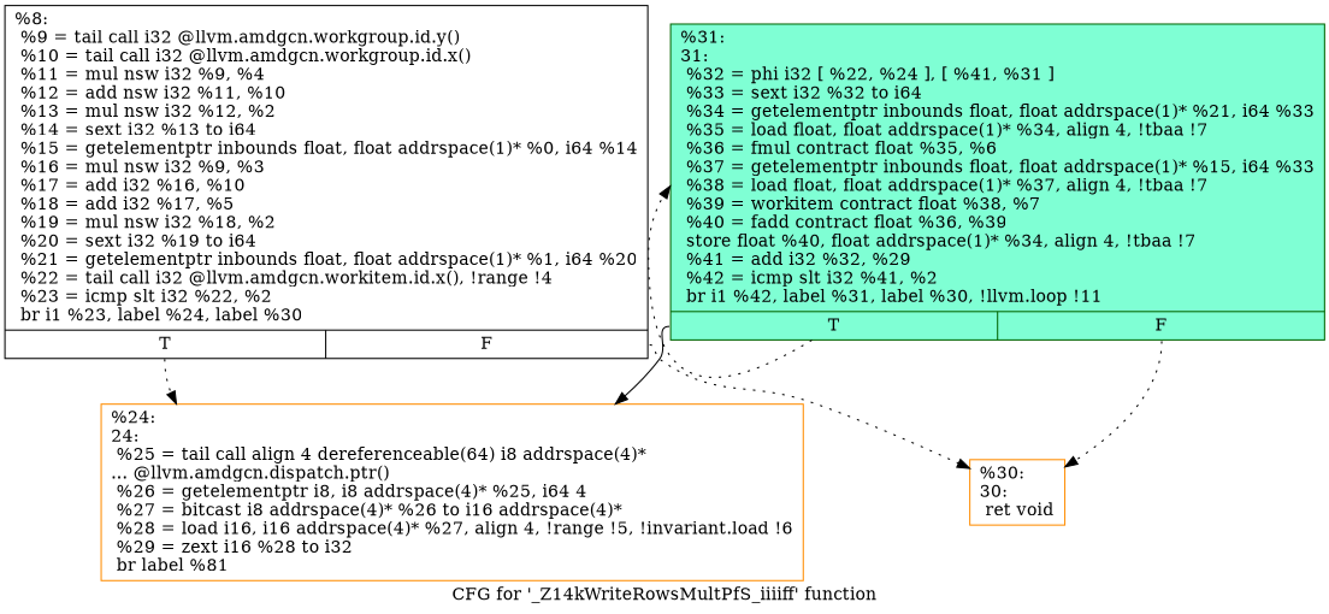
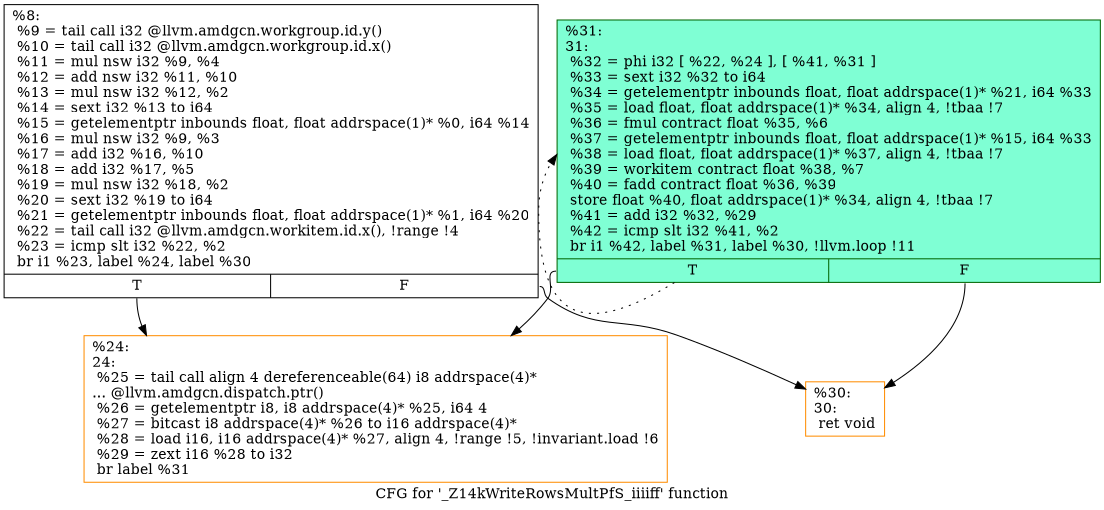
  digraph {
    label="CFG for '_Z14kWriteRowsMultPfS_iiiiff' function"
    node [color=darkorange fillcolor=white shape=record style=filled]
    edge [style=dotted tailport=s0]
    n1 [color=black label="{%8:\l  %9 = tail call i32 @llvm.amdgcn.workgroup.id.y()\l  %10 = tail call i32 @llvm.amdgcn.workgroup.id.x()\l  %11 = mul nsw i32 %9, %4\l  %12 = add nsw i32 %11, %10\l  %13 = mul nsw i32 %12, %2\l  %14 = sext i32 %13 to i64\l  %15 = getelementptr inbounds float, float addrspace(1)* %0, i64 %14\l  %16 = mul nsw i32 %9, %3\l  %17 = add i32 %16, %10\l  %18 = add i32 %17, %5\l  %19 = mul nsw i32 %18, %2\l  %20 = sext i32 %19 to i64\l  %21 = getelementptr inbounds float, float addrspace(1)* %1, i64 %20\l  %22 = tail call i32 @llvm.amdgcn.workitem.id.x(), !range !4\l  %23 = icmp slt i32 %22, %2\l  br i1 %23, label %24, label %30\l|{<s0>T|<s1>F}}"]
-   n2 [label="{%24:\l24:                                               \l  %25 = tail call align 4 dereferenceable(64) i8 addrspace(4)*\l... @llvm.amdgcn.dispatch.ptr()\l  %26 = getelementptr i8, i8 addrspace(4)* %25, i64 4\l  %27 = bitcast i8 addrspace(4)* %26 to i16 addrspace(4)*\l  %28 = load i16, i16 addrspace(4)* %27, align 4, !range !5, !invariant.load !6\l  %29 = zext i16 %28 to i32\l  br label %81\l}"]
+   n2 [label="{%24:\l24:                                               \l  %25 = tail call align 4 dereferenceable(64) i8 addrspace(4)*\l... @llvm.amdgcn.dispatch.ptr()\l  %26 = getelementptr i8, i8 addrspace(4)* %25, i64 4\l  %27 = bitcast i8 addrspace(4)* %26 to i16 addrspace(4)*\l  %28 = load i16, i16 addrspace(4)* %27, align 4, !range !5, !invariant.load !6\l  %29 = zext i16 %28 to i32\l  br label %31\l}"]
    n3 [label="{%30:\l30:                                               \l  ret void\l}"]
    n4 [color=darkgreen fillcolor=aquamarine label="{%31:\l31:                                               \l  %32 = phi i32 [ %22, %24 ], [ %41, %31 ]\l  %33 = sext i32 %32 to i64\l  %34 = getelementptr inbounds float, float addrspace(1)* %21, i64 %33\l  %35 = load float, float addrspace(1)* %34, align 4, !tbaa !7\l  %36 = fmul contract float %35, %6\l  %37 = getelementptr inbounds float, float addrspace(1)* %15, i64 %33\l  %38 = load float, float addrspace(1)* %37, align 4, !tbaa !7\l  %39 = workitem contract float %38, %7\l  %40 = fadd contract float %36, %39\l  store float %40, float addrspace(1)* %34, align 4, !tbaa !7\l  %41 = add i32 %32, %29\l  %42 = icmp slt i32 %41, %2\l  br i1 %42, label %31, label %30, !llvm.loop !11\l|{<s0>T|<s1>F}}"]
-   n1 -> n2
-   n1 -> n3 [tailport=s1]
+   n1 -> n2 [style=solid]
+   n1 -> n3 [style=solid tailport=s1]
    n4 -> n2 [style=solid]
-   n4 -> n3 [tailport=s1]
+   n4 -> n3 [style=solid tailport=s1]
    n4 -> n4
  }
